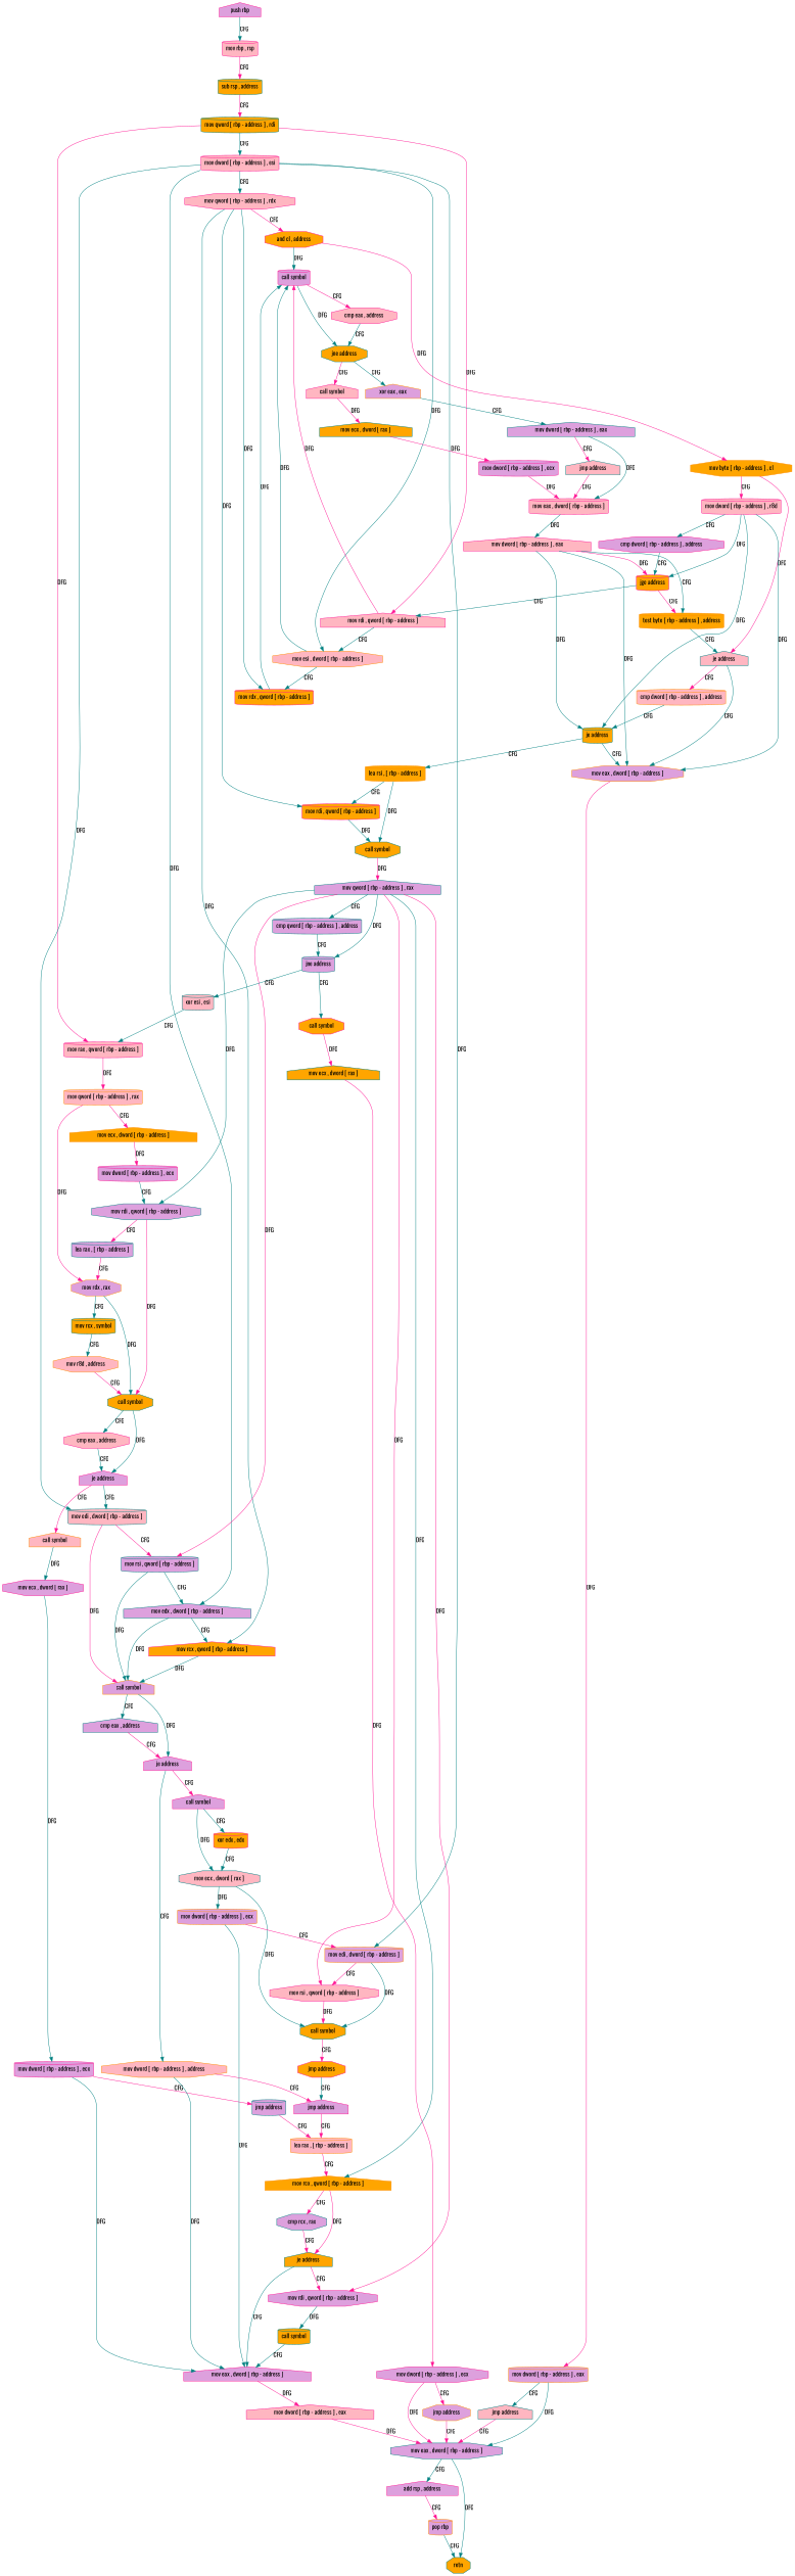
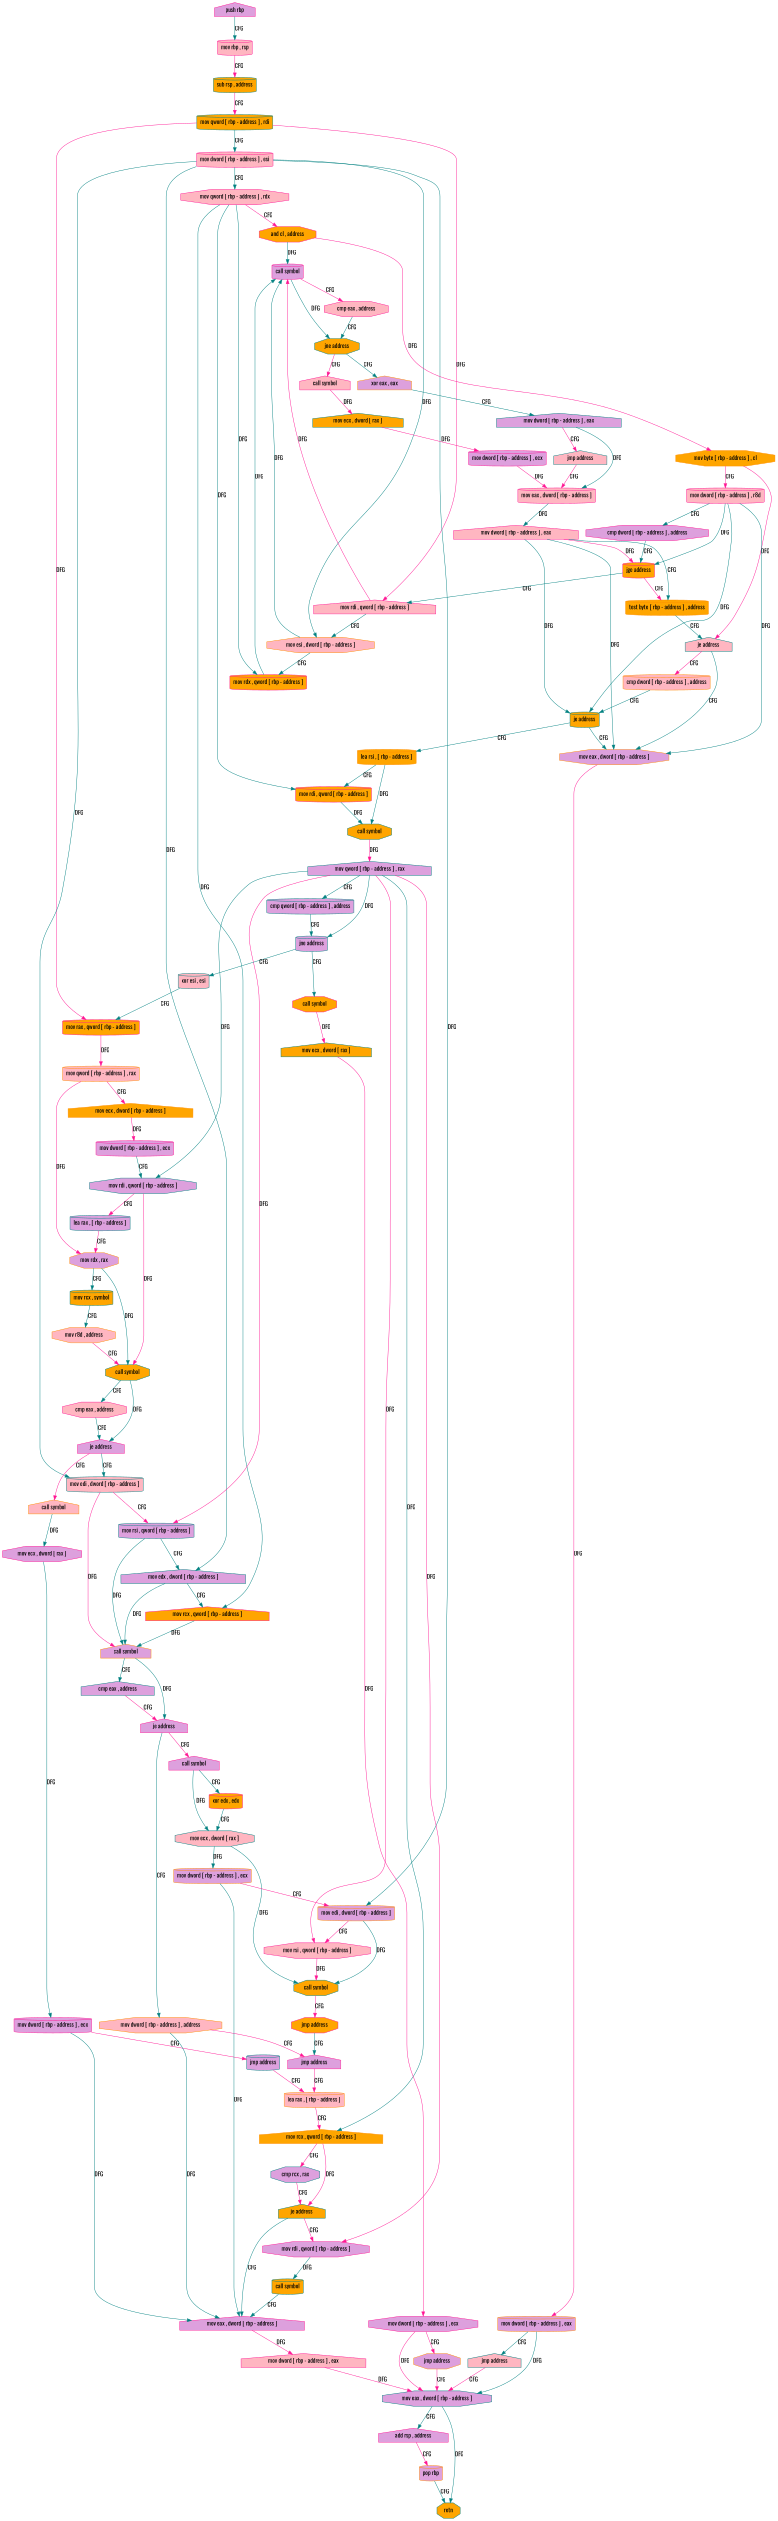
  digraph {
    fontname=Oswald
    node [color=deeppink fillcolor=plum fontname=Oswald shape=cylinder style=filled]
    edge [color=teal fontname=Oswald]
    n1 [label="push rbp" shape=house]
    n2 [fillcolor=lightpink label="mov rbp , rsp"]
    n3 [color=teal fillcolor=orange label="sub rsp , address"]
    n4 [color=teal fillcolor=orange label="mov qword [ rbp - address ] , rdi"]
    n5 [fillcolor=lightpink label="mov dword [ rbp - address ] , esi"]
    n6 [fillcolor=lightpink label="mov rdi , qword [ rbp - address ]" shape=house]
-   n7 [fillcolor=lightpink label="mov rax , qword [ rbp - address ]"]
+   n7 [fillcolor=orange label="mov rax , qword [ rbp - address ]"]
    n8 [fillcolor=lightpink label="mov qword [ rbp - address ] , rdx" shape=octagon]
    n9 [color=darkorange fillcolor=lightpink label="mov esi , dword [ rbp - address ]" shape=octagon]
    n10 [color=teal fillcolor=lightpink label="mov edi , dword [ rbp - address ]"]
    n11 [color=teal label="mov edx , dword [ rbp - address ]" shape=house]
    n12 [color=darkorange label="mov edi , dword [ rbp - address ]"]
    n13 [label="call symbol"]
    n14 [color=darkorange fillcolor=lightpink label="mov qword [ rbp - address ] , rax"]
    n15 [fillcolor=orange label="and cl , address" shape=octagon]
    n16 [fillcolor=orange label="mov rdx , qword [ rbp - address ]"]
    n17 [fillcolor=orange label="mov rdi , qword [ rbp - address ]"]
    n18 [fillcolor=orange label="mov rcx , qword [ rbp - address ]" shape=house]
    n19 [color=darkorange fillcolor=orange label="mov ecx , dword [ rbp - address ]" shape=house]
    n20 [label="mov dword [ rbp - address ] , ecx"]
    n21 [color=teal label="mov rsi , qword [ rbp - address ]"]
    n22 [color=darkorange label="call symbol" shape=house]
    n23 [fillcolor=lightpink label="mov rsi , qword [ rbp - address ]" shape=octagon]
    n24 [color=teal fillcolor=orange label="call symbol" shape=octagon]
    n25 [color=darkorange fillcolor=orange label="mov byte [ rbp - address ] , cl" shape=octagon]
    n26 [color=teal fillcolor=orange label="call symbol" shape=octagon]
    n27 [fillcolor=lightpink label="mov dword [ rbp - address ] , r8d"]
    n28 [color=teal fillcolor=lightpink label="je address" shape=house]
    n29 [fillcolor=lightpink label="cmp eax , address" shape=octagon]
    n30 [color=teal fillcolor=orange label="jne address" shape=octagon]
    n31 [label="cmp dword [ rbp - address ] , address" shape=octagon]
    n32 [fillcolor=orange label="jge address"]
    n33 [color=darkorange label="mov eax , dword [ rbp - address ]" shape=octagon]
    n34 [color=teal fillcolor=orange label="je address"]
    n35 [color=darkorange fillcolor=lightpink label="cmp dword [ rbp - address ] , address"]
    n36 [color=darkorange fillcolor=orange label="test byte [ rbp - address ] , address"]
    n37 [color=darkorange label="mov dword [ rbp - address ] , eax"]
    n38 [color=darkorange fillcolor=orange label="lea rsi , [ rbp - address ]"]
    n39 [color=teal fillcolor=lightpink label="jmp address" shape=house]
    n40 [color=teal label="mov eax , dword [ rbp - address ]" shape=octagon]
    n41 [fillcolor=lightpink label="call symbol" shape=house]
    n42 [color=darkorange label="xor eax , eax" shape=house]
    n43 [color=teal fillcolor=orange label="mov ecx , dword [ rax ]" shape=house]
    n44 [color=teal label="mov dword [ rbp - address ] , eax" shape=house]
    n45 [label="mov dword [ rbp - address ] , ecx"]
    n46 [fillcolor=lightpink label="mov eax , dword [ rbp - address ]"]
    n47 [color=teal fillcolor=lightpink label="jmp address" shape=house]
    n48 [label="add rsp , address" shape=house]
    n49 [color=teal fillcolor=orange label=retn shape=octagon]
    n50 [color=darkorange label="pop rbp"]
    n51 [color=teal label="mov qword [ rbp - address ] , rax" shape=house]
    n52 [fillcolor=lightpink label="mov dword [ rbp - address ] , eax" shape=house]
    n53 [color=teal label="cmp qword [ rbp - address ] , address"]
    n54 [color=teal label="jne address"]
    n55 [color=teal label="mov rdi , qword [ rbp - address ]" shape=octagon]
    n56 [color=darkorange fillcolor=orange label="mov rcx , qword [ rbp - address ]" shape=house]
    n57 [label="mov rdi , qword [ rbp - address ]" shape=octagon]
    n58 [color=teal fillcolor=lightpink label="xor esi , esi"]
    n59 [fillcolor=orange label="call symbol" shape=octagon]
    n60 [color=teal label="lea rax , [ rbp - address ]"]
    n61 [color=teal fillcolor=orange label="call symbol" shape=octagon]
    n62 [color=teal label="cmp rcx , rax" shape=octagon]
    n63 [color=teal fillcolor=orange label="je address" shape=house]
    n64 [color=teal fillcolor=orange label="call symbol"]
    n65 [color=teal fillcolor=orange label="mov ecx , dword [ rax ]" shape=house]
    n66 [label="mov dword [ rbp - address ] , ecx" shape=octagon]
    n67 [color=darkorange label="mov rdx , rax" shape=octagon]
    n68 [color=teal fillcolor=orange label="mov rcx , symbol"]
    n69 [fillcolor=lightpink label="cmp eax , address" shape=octagon]
    n70 [label="je address" shape=house]
    n71 [color=darkorange fillcolor=lightpink label="mov r8d , address" shape=octagon]
    n72 [color=darkorange fillcolor=lightpink label="call symbol" shape=house]
    n73 [label="mov ecx , dword [ rax ]" shape=octagon]
    n74 [color=teal label="cmp eax , address" shape=house]
    n75 [label="je address" shape=house]
    n76 [label="mov dword [ rbp - address ] , ecx"]
    n77 [color=darkorange label="jmp address" shape=octagon]
    n78 [color=darkorange fillcolor=lightpink label="mov dword [ rbp - address ] , address" shape=octagon]
    n79 [label="call symbol" shape=house]
    n80 [label="jmp address" shape=house]
    n81 [label="mov eax , dword [ rbp - address ]" shape=house]
    n82 [fillcolor=orange label="xor edx , edx"]
    n83 [color=teal fillcolor=lightpink label="mov ecx , dword [ rax ]" shape=octagon]
    n84 [color=darkorange fillcolor=lightpink label="lea rax , [ rbp - address ]"]
    n85 [fillcolor=lightpink label="mov dword [ rbp - address ] , eax" shape=house]
    n86 [color=darkorange label="mov dword [ rbp - address ] , ecx"]
    n87 [color=teal label="jmp address"]
    n88 [fillcolor=orange label="jmp address" shape=octagon]
    n1 -> n2 [label=CFG]
    n2 -> n3 [color=deeppink label=CFG]
    n3 -> n4 [color=deeppink label=CFG]
    n4 -> n5 [label=CFG]
    n4 -> n6 [color=deeppink label=DFG]
    n4 -> n7 [color=deeppink label=DFG]
    n5 -> n8 [label=CFG]
    n5 -> n9 [label=DFG]
    n5 -> n10 [label=DFG]
    n5 -> n11 [label=DFG]
    n5 -> n12 [label=DFG]
    n6 -> n9 [label=CFG]
    n6 -> n13 [color=deeppink label=DFG]
    n7 -> n14 [color=deeppink label=DFG]
    n8 -> n15 [color=deeppink label=CFG]
    n8 -> n16 [label=DFG]
    n8 -> n17 [label=DFG]
    n8 -> n18 [label=DFG]
    n9 -> n13 [label=DFG]
    n9 -> n16 [label=CFG]
    n10 -> n21 [color=deeppink label=CFG]
    n10 -> n22 [color=deeppink label=DFG]
    n11 -> n18 [label=CFG]
    n11 -> n22 [label=DFG]
    n12 -> n23 [color=deeppink label=CFG]
    n12 -> n24 [label=DFG]
    n13 -> n29 [color=deeppink label=CFG]
    n13 -> n30 [label=DFG]
    n14 -> n19 [color=deeppink label=CFG]
    n14 -> n67 [color=deeppink label=DFG]
    n15 -> n13 [label=DFG]
    n15 -> n25 [color=deeppink label=DFG]
    n16 -> n13 [label=DFG]
    n17 -> n26 [label=DFG]
    n18 -> n22 [label=DFG]
    n19 -> n20 [color=deeppink label=DFG]
    n20 -> n55 [label=CFG]
    n21 -> n11 [label=CFG]
    n21 -> n22 [label=DFG]
    n22 -> n74 [label=CFG]
    n22 -> n75 [label=DFG]
    n23 -> n24 [color=deeppink label=DFG]
    n24 -> n88 [color=deeppink label=CFG]
    n25 -> n27 [color=deeppink label=CFG]
    n25 -> n28 [color=deeppink label=DFG]
    n26 -> n51 [color=deeppink label=DFG]
    n27 -> n31 [label=CFG]
    n27 -> n32 [label=DFG]
    n27 -> n33 [label=DFG]
    n27 -> n34 [label=DFG]
    n28 -> n33 [label=CFG]
    n28 -> n35 [color=deeppink label=CFG]
    n29 -> n30 [label=CFG]
    n30 -> n41 [color=deeppink label=CFG]
    n30 -> n42 [label=CFG]
    n31 -> n32 [label=CFG]
    n32 -> n6 [label=CFG]
    n32 -> n36 [color=deeppink label=CFG]
    n33 -> n37 [color=deeppink label=DFG]
    n34 -> n33 [label=CFG]
    n34 -> n38 [label=CFG]
    n35 -> n34 [label=CFG]
    n36 -> n28 [label=CFG]
    n37 -> n39 [label=CFG]
    n37 -> n40 [label=DFG]
    n38 -> n17 [label=CFG]
    n38 -> n26 [label=DFG]
    n39 -> n40 [color=deeppink label=CFG]
    n40 -> n48 [label=CFG]
    n40 -> n49 [label=DFG]
    n41 -> n43 [color=deeppink label=DFG]
    n42 -> n44 [label=CFG]
    n43 -> n45 [color=deeppink label=DFG]
    n44 -> n46 [label=DFG]
    n44 -> n47 [color=deeppink label=CFG]
    n45 -> n46 [color=deeppink label=DFG]
    n46 -> n52 [label=DFG]
    n47 -> n46 [color=deeppink label=CFG]
    n48 -> n50 [color=deeppink label=CFG]
    n50 -> n49 [label=CFG]
    n51 -> n21 [color=deeppink label=DFG]
    n51 -> n23 [color=deeppink label=DFG]
    n51 -> n53 [label=CFG]
    n51 -> n54 [label=DFG]
    n51 -> n55 [label=DFG]
    n51 -> n56 [label=DFG]
    n51 -> n57 [color=deeppink label=DFG]
    n52 -> n32 [color=deeppink label=DFG]
    n52 -> n33 [label=DFG]
    n52 -> n34 [label=DFG]
    n52 -> n36 [label=CFG]
    n53 -> n54 [label=CFG]
    n54 -> n58 [label=CFG]
    n54 -> n59 [label=CFG]
    n55 -> n60 [color=deeppink label=CFG]
    n55 -> n61 [color=deeppink label=DFG]
    n56 -> n62 [color=deeppink label=CFG]
    n56 -> n63 [color=deeppink label=DFG]
    n57 -> n64 [label=DFG]
    n58 -> n7 [label=CFG]
    n59 -> n65 [color=deeppink label=DFG]
    n60 -> n67 [color=deeppink label=CFG]
    n61 -> n69 [label=CFG]
    n61 -> n70 [label=DFG]
    n62 -> n63 [color=deeppink label=CFG]
    n63 -> n57 [color=deeppink label=CFG]
    n63 -> n81 [label=CFG]
    n64 -> n81 [label=CFG]
    n65 -> n66 [color=deeppink label=DFG]
    n66 -> n40 [color=deeppink label=DFG]
    n66 -> n77 [color=deeppink label=CFG]
    n67 -> n61 [label=DFG]
    n67 -> n68 [label=CFG]
    n68 -> n71 [label=CFG]
    n69 -> n70 [label=CFG]
    n70 -> n10 [label=CFG]
    n70 -> n72 [color=deeppink label=CFG]
    n71 -> n61 [color=deeppink label=CFG]
    n72 -> n73 [label=DFG]
    n73 -> n76 [label=DFG]
    n74 -> n75 [color=deeppink label=CFG]
    n75 -> n78 [label=CFG]
    n75 -> n79 [color=deeppink label=CFG]
    n76 -> n81 [label=DFG]
    n76 -> n87 [color=deeppink label=CFG]
    n77 -> n40 [color=deeppink label=CFG]
    n78 -> n80 [color=deeppink label=CFG]
    n78 -> n81 [label=DFG]
    n79 -> n82 [label=CFG]
    n79 -> n83 [label=DFG]
    n80 -> n84 [color=deeppink label=CFG]
    n81 -> n85 [color=deeppink label=DFG]
    n82 -> n83 [label=CFG]
    n83 -> n24 [label=DFG]
    n83 -> n86 [label=DFG]
    n84 -> n56 [color=deeppink label=CFG]
    n85 -> n40 [color=deeppink label=DFG]
    n86 -> n12 [color=deeppink label=CFG]
    n86 -> n81 [label=DFG]
    n87 -> n84 [color=deeppink label=CFG]
    n88 -> n80 [label=CFG]
  }
